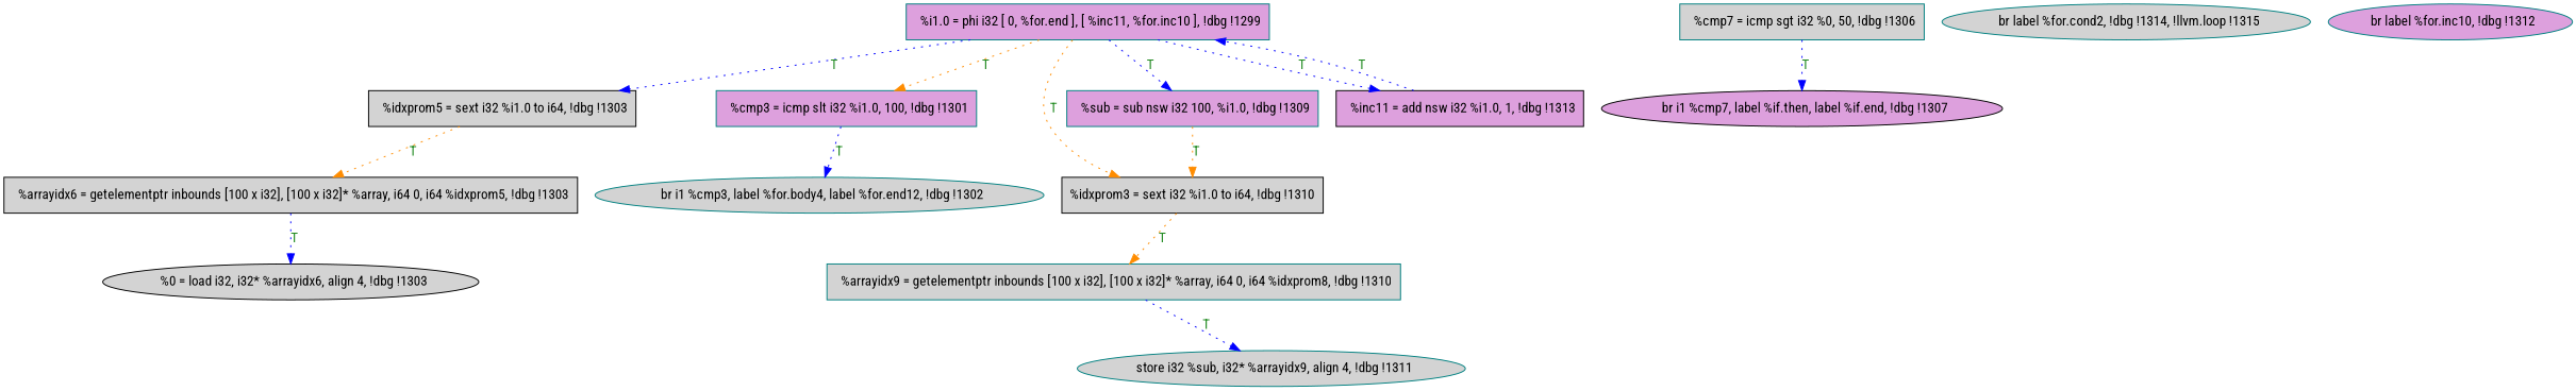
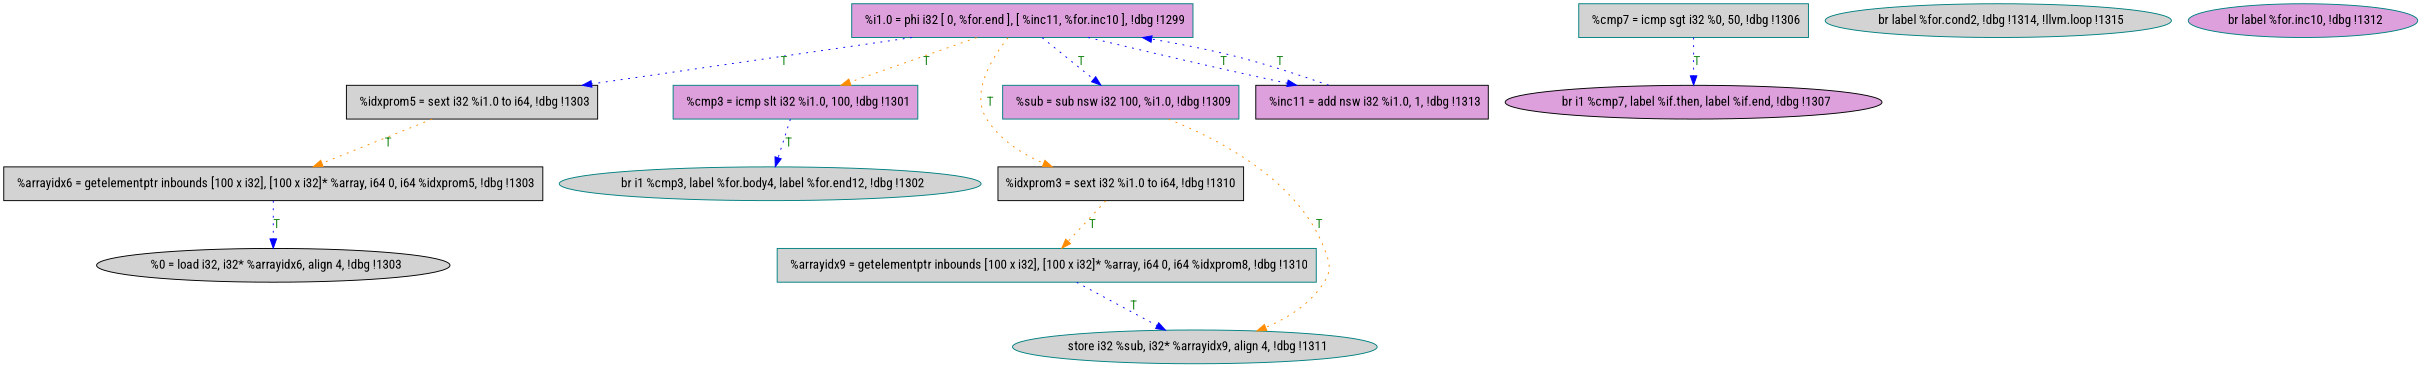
  digraph {
    fontname="Roboto Condensed"
    node [color=teal fillcolor=lightgrey fontname="Roboto Condensed" shape=rectangle style=filled]
    edge [color=blue fontcolor=forestgreen fontname="Roboto Condensed" style=dotted]
    n1 [label="  br i1 %cmp3, label %for.body4, label %for.end12, !dbg !1302" shape=ellipse]
    n2 [color=black label="  %0 = load i32, i32* %arrayidx6, align 4, !dbg !1303" shape=ellipse]
    n3 [label="  %cmp7 = icmp sgt i32 %0, 50, !dbg !1306"]
    n4 [color=black fillcolor=plum label="  br i1 %cmp7, label %if.then, label %if.end, !dbg !1307" shape=ellipse]
    n5 [fillcolor=plum label="  %i1.0 = phi i32 [ 0, %for.end ], [ %inc11, %for.inc10 ], !dbg !1299"]
    n6 [color=black label="  %idxprom5 = sext i32 %i1.0 to i64, !dbg !1303"]
    n7 [fillcolor=plum label="  %cmp3 = icmp slt i32 %i1.0, 100, !dbg !1301"]
    n8 [color=black label="%idxprom3 = sext i32 %i1.0 to i64, !dbg !1310"]
    n9 [fillcolor=plum label="  %sub = sub nsw i32 100, %i1.0, !dbg !1309"]
    n10 [color=black fillcolor=plum label="  %inc11 = add nsw i32 %i1.0, 1, !dbg !1313"]
    n11 [color=black label="  %arrayidx6 = getelementptr inbounds [100 x i32], [100 x i32]* %array, i64 0, i64 %idxprom5, !dbg !1303"]
    n12 [label="  %arrayidx9 = getelementptr inbounds [100 x i32], [100 x i32]* %array, i64 0, i64 %idxprom8, !dbg !1310"]
    n13 [label="  store i32 %sub, i32* %arrayidx9, align 4, !dbg !1311" shape=ellipse]
    n14 [label="  br label %for.cond2, !dbg !1314, !llvm.loop !1315" shape=ellipse]
    n15 [fillcolor=plum label="  br label %for.inc10, !dbg !1312" shape=ellipse]
    n3 -> n4 [label=T]
    n5 -> n6 [label=T]
    n5 -> n7 [color=darkorange label=T]
    n5 -> n8 [color=darkorange label=T]
    n5 -> n9 [label=T]
    n5 -> n10 [label=T]
    n6 -> n11 [color=darkorange label=T]
    n7 -> n1 [label=T]
    n8 -> n12 [color=darkorange label=T]
-   n9 -> n8 [color=darkorange label=T]
+   n9 -> n13 [color=darkorange label=T]
    n10 -> n5 [label=T]
    n11 -> n2 [label=T]
    n12 -> n13 [label=T]
  }
